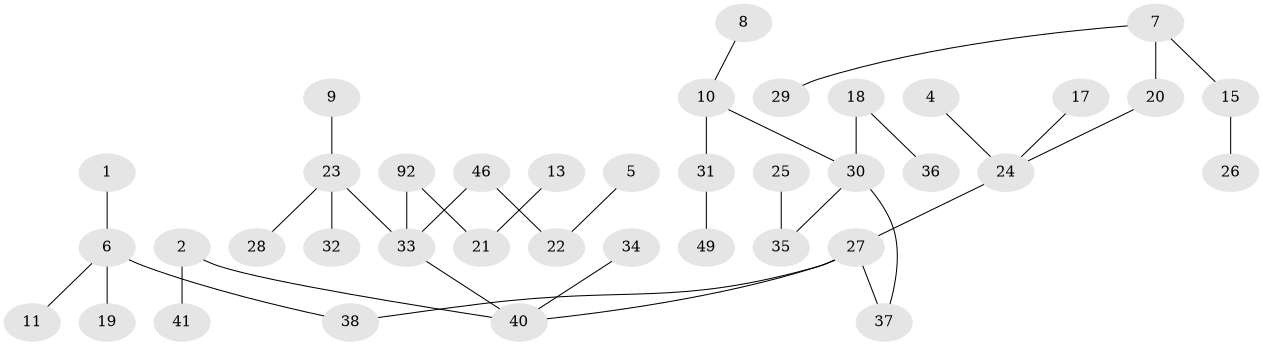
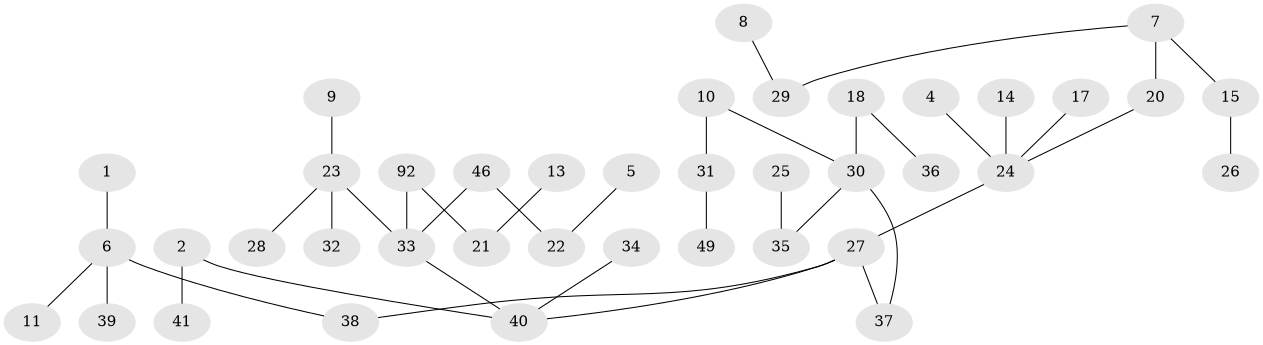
  graph {
    node [color=gray90 style=filled]
    edge [weight=1.0]
    1
    6
    11
-   19
+   19 [label=39]
    38
    2
    40
    41
    24
    27
    4
    5
    22
    7
    15
    20
    29
    26
    8
    9
    23
    33
    28
    32
    10
    30
    31
    35
    37
    n30 [label=49]
    n31 [label=92]
    21
    13
+   14
    n35 [label=46]
    17
    18
    36
    25
    34
    1 -- 6
    6 -- 11
    6 -- 19
    6 -- 38
    2 -- 40
    2 -- 41
    24 -- 27
    27 -- 38
    27 -- 40
    27 -- 37
    4 -- 24
    5 -- 22
    7 -- 15
    7 -- 20
    7 -- 29
    15 -- 26
    20 -- 24
-   8 -- 10
+   8 -- 29
    9 -- 23
    23 -- 33
    23 -- 28
    23 -- 32
    33 -- 40
    10 -- 30
    10 -- 31
    30 -- 35
    30 -- 37
    31 -- n30
    n31 -- 33
    n31 -- 21
    13 -- 21
+   14 -- 24
    n35 -- 22
    n35 -- 33
    17 -- 24
    18 -- 30
    18 -- 36
    25 -- 35
    34 -- 40
  }
